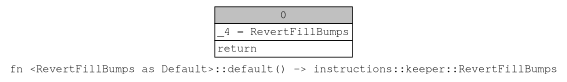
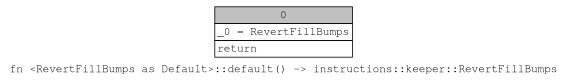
  digraph {
    fontname="Courier, monospace"
    label=<fn &lt;RevertFillBumps as Default&gt;::default() -&gt; instructions::keeper::RevertFillBumps<br align="left"/>>
-   n1 [fontname="Courier, monospace" label=<<table border="0" cellborder="1" cellspacing="0"><tr><td bgcolor="gray" align="center" colspan="1">0</td></tr><tr><td align="left" balign="left">_4 = RevertFillBumps<br/></td></tr><tr><td align="left">return</td></tr></table>> shape=none]
+   n1 [fontname="Courier, monospace" label=<<table border="0" cellborder="1" cellspacing="0"><tr><td bgcolor="gray" align="center" colspan="1">0</td></tr><tr><td align="left" balign="left">_0 = RevertFillBumps<br/></td></tr><tr><td align="left">return</td></tr></table>> shape=none]
  }
